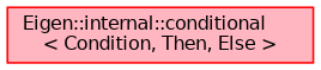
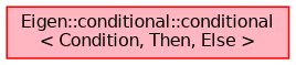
  digraph {
    rankdir=LR
-   n1 [color=red fillcolor=lightpink fontname=Helvetica fontsize=10 height=0.2 label="Eigen::internal::conditional\l\< Condition, Then, Else \>" shape=box style=filled width=0.4]
+   n1 [color=red fillcolor=lightpink fontname=Helvetica fontsize=10 height=0.2 label="Eigen::conditional::conditional\l\< Condition, Then, Else \>" shape=box style=filled width=0.4]
  }
